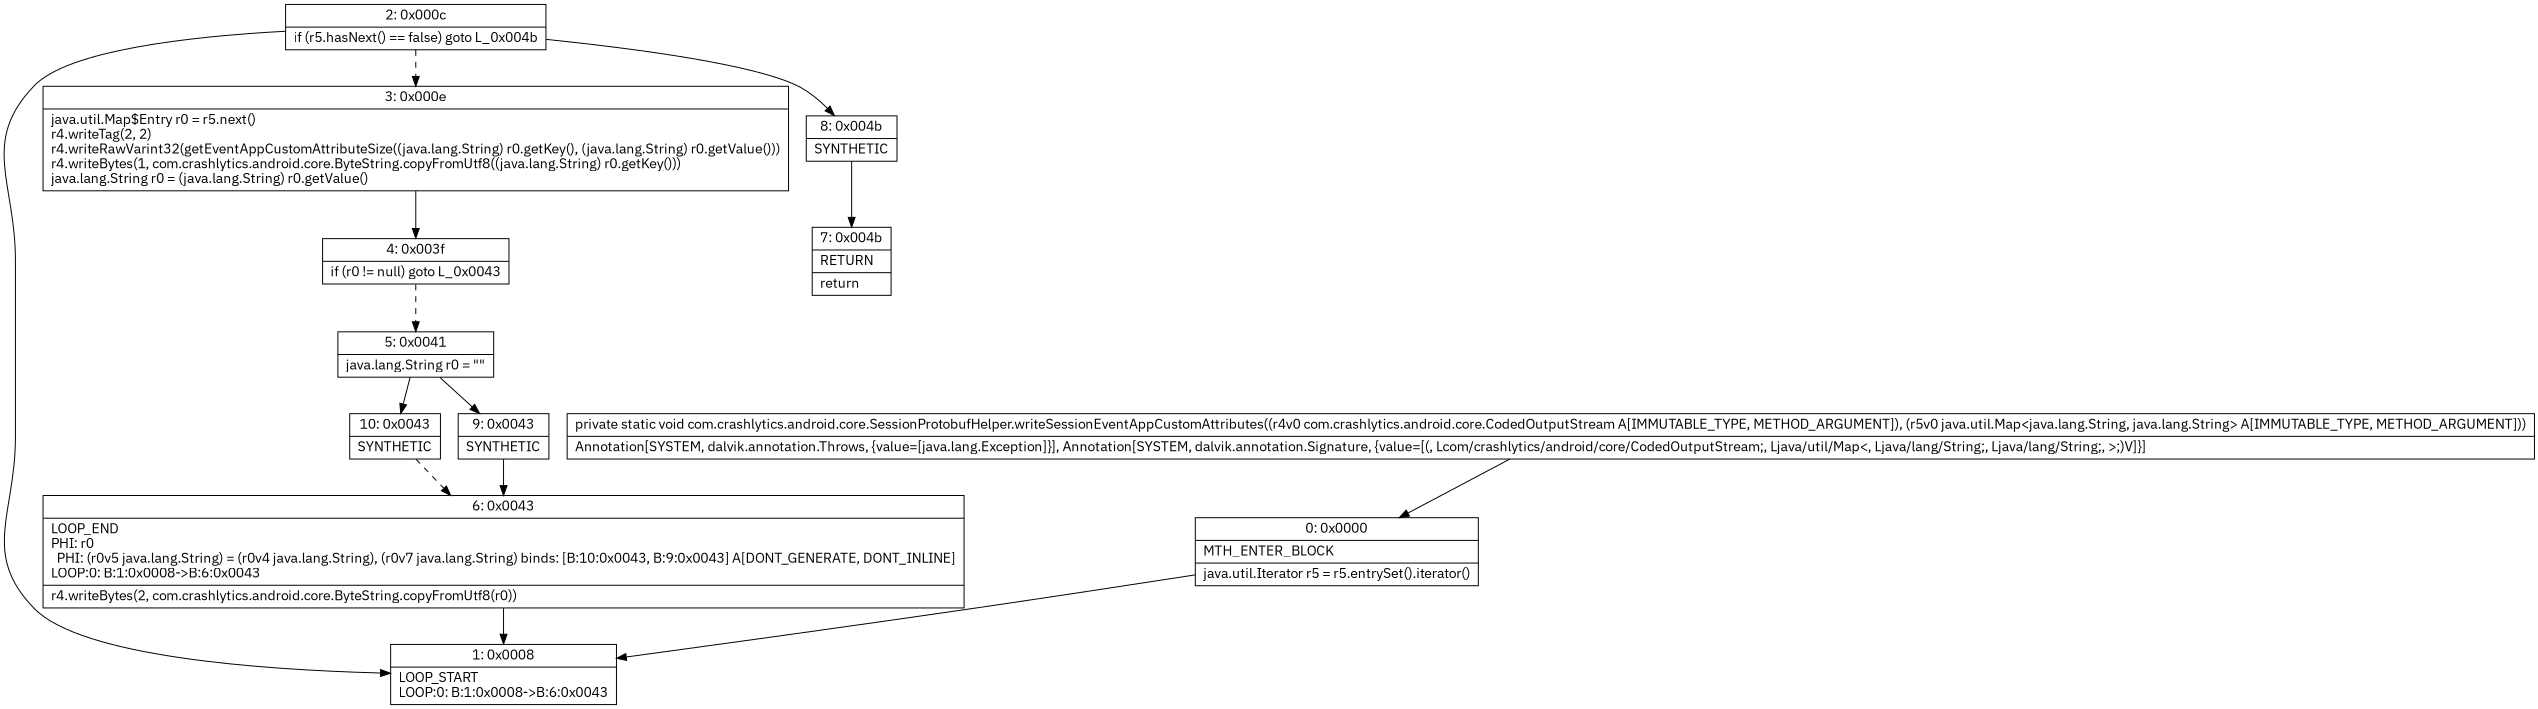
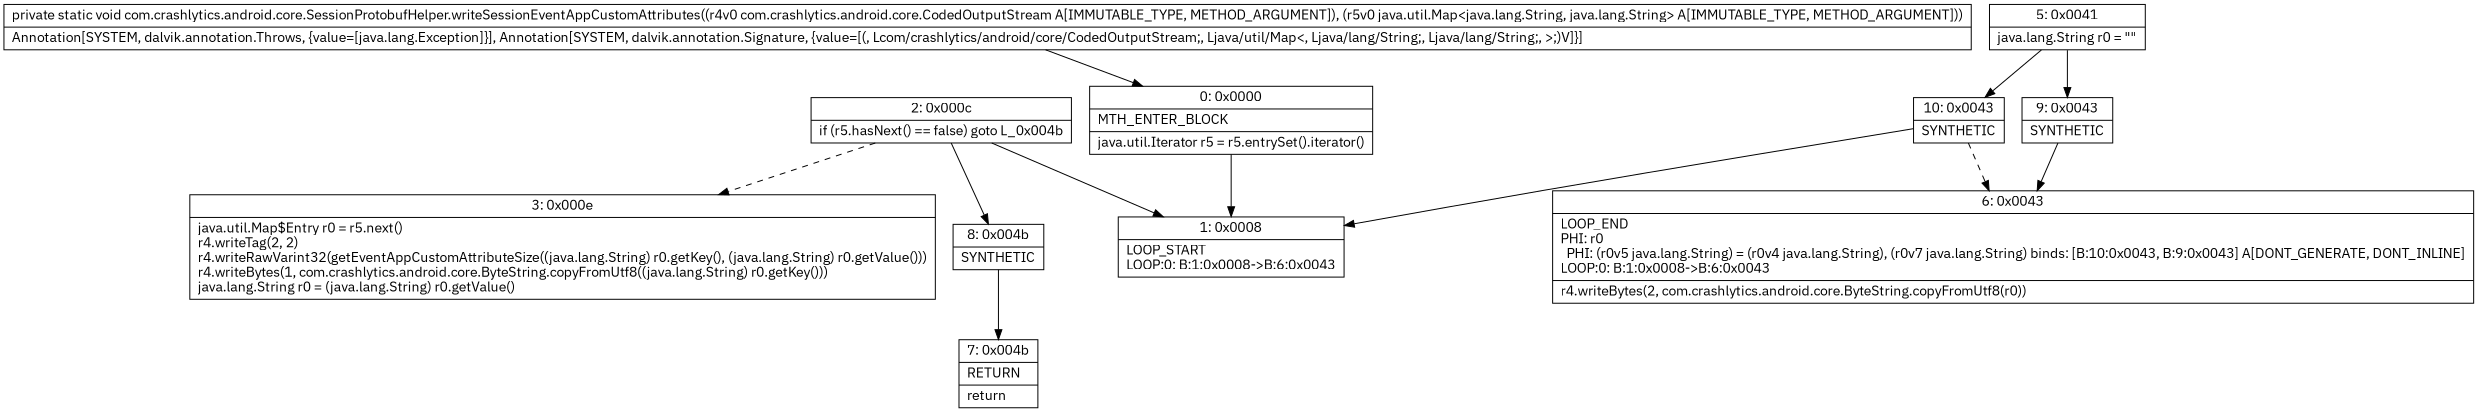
  digraph {
    fontname="IBM Plex Sans"
    node [fontname="IBM Plex Sans" shape=record]
    edge [fontname="IBM Plex Sans"]
    n1 [label="{0\:\ 0x0000|MTH_ENTER_BLOCK\l|java.util.Iterator r5 = r5.entrySet().iterator()\l}"]
    n2 [label="{1\:\ 0x0008|LOOP_START\lLOOP:0: B:1:0x0008\-\>B:6:0x0043\l}"]
    n3 [label="{2\:\ 0x000c|if (r5.hasNext() == false) goto L_0x004b\l}"]
    n4 [label="{3\:\ 0x000e|java.util.Map$Entry r0 = r5.next()\lr4.writeTag(2, 2)\lr4.writeRawVarint32(getEventAppCustomAttributeSize((java.lang.String) r0.getKey(), (java.lang.String) r0.getValue()))\lr4.writeBytes(1, com.crashlytics.android.core.ByteString.copyFromUtf8((java.lang.String) r0.getKey()))\ljava.lang.String r0 = (java.lang.String) r0.getValue()\l}"]
    n5 [label="{8\:\ 0x004b|SYNTHETIC\l}"]
-   n6 [label="{4\:\ 0x003f|if (r0 != null) goto L_0x0043\l}"]
    n7 [label="{7\:\ 0x004b|RETURN\l|return\l}"]
    n8 [label="{5\:\ 0x0041|java.lang.String r0 = \"\"\l}"]
    n9 [label="{10\:\ 0x0043|SYNTHETIC\l}"]
    n10 [label="{9\:\ 0x0043|SYNTHETIC\l}"]
    n11 [label="{6\:\ 0x0043|LOOP_END\lPHI: r0 \l  PHI: (r0v5 java.lang.String) = (r0v4 java.lang.String), (r0v7 java.lang.String) binds: [B:10:0x0043, B:9:0x0043] A[DONT_GENERATE, DONT_INLINE]\lLOOP:0: B:1:0x0008\-\>B:6:0x0043\l|r4.writeBytes(2, com.crashlytics.android.core.ByteString.copyFromUtf8(r0))\l}"]
    n12 [label="{private static void com.crashlytics.android.core.SessionProtobufHelper.writeSessionEventAppCustomAttributes((r4v0 com.crashlytics.android.core.CodedOutputStream A[IMMUTABLE_TYPE, METHOD_ARGUMENT]), (r5v0 java.util.Map\<java.lang.String, java.lang.String\> A[IMMUTABLE_TYPE, METHOD_ARGUMENT]))  | Annotation[SYSTEM, dalvik.annotation.Throws, \{value=[java.lang.Exception]\}], Annotation[SYSTEM, dalvik.annotation.Signature, \{value=[(, Lcom\/crashlytics\/android\/core\/CodedOutputStream;, Ljava\/util\/Map\<, Ljava\/lang\/String;, Ljava\/lang\/String;, \>;)V]\}]\l}"]
    n1 -> n2
    n3 -> n2
    n3 -> n4 [style=dashed]
    n3 -> n5
-   n4 -> n6
    n5 -> n7
-   n6 -> n8 [style=dashed]
    n8 -> n9
    n8 -> n10
    n9 -> n11 [style=dashed]
    n10 -> n11
-   n11 -> n2
+   n9 -> n2
    n12 -> n1
  }
